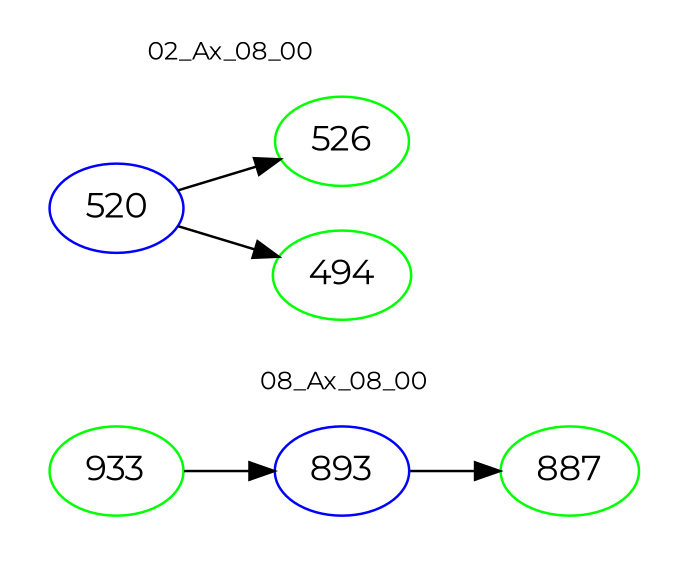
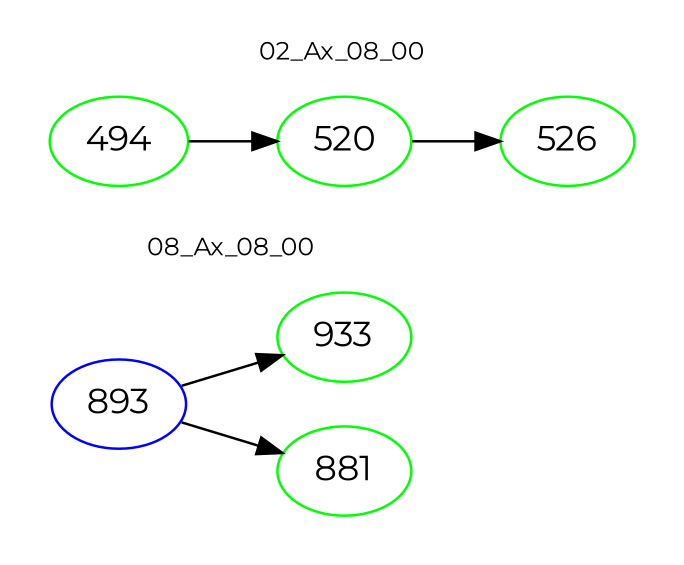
  digraph {
    fontname=Montserrat
    rankdir=LR
    node [color=green fontname=Montserrat]
    edge [color=black fontname=Montserrat]
    n1 [color=blue label=893]
-   n2 [label=887]
+   n2 [label=881]
    n3 [label=933]
-   n4 [color=blue label=520]
+   n4 [label=520]
    n5 [label=494]
    n6 [label=526]
    subgraph cluster_1 {
      color=white
      fontsize=10
      label="08_Ax_08_00"
      n1
      n2
      n3
    }
    subgraph cluster_2 {
      color=white
      fontsize=10
      label="02_Ax_08_00"
      n4
      n5
      n6
    }
    n1 -> n2
-   n3 -> n1
-   n4 -> n5
+   n1 -> n3
+   n5 -> n4
    n4 -> n6
  }
